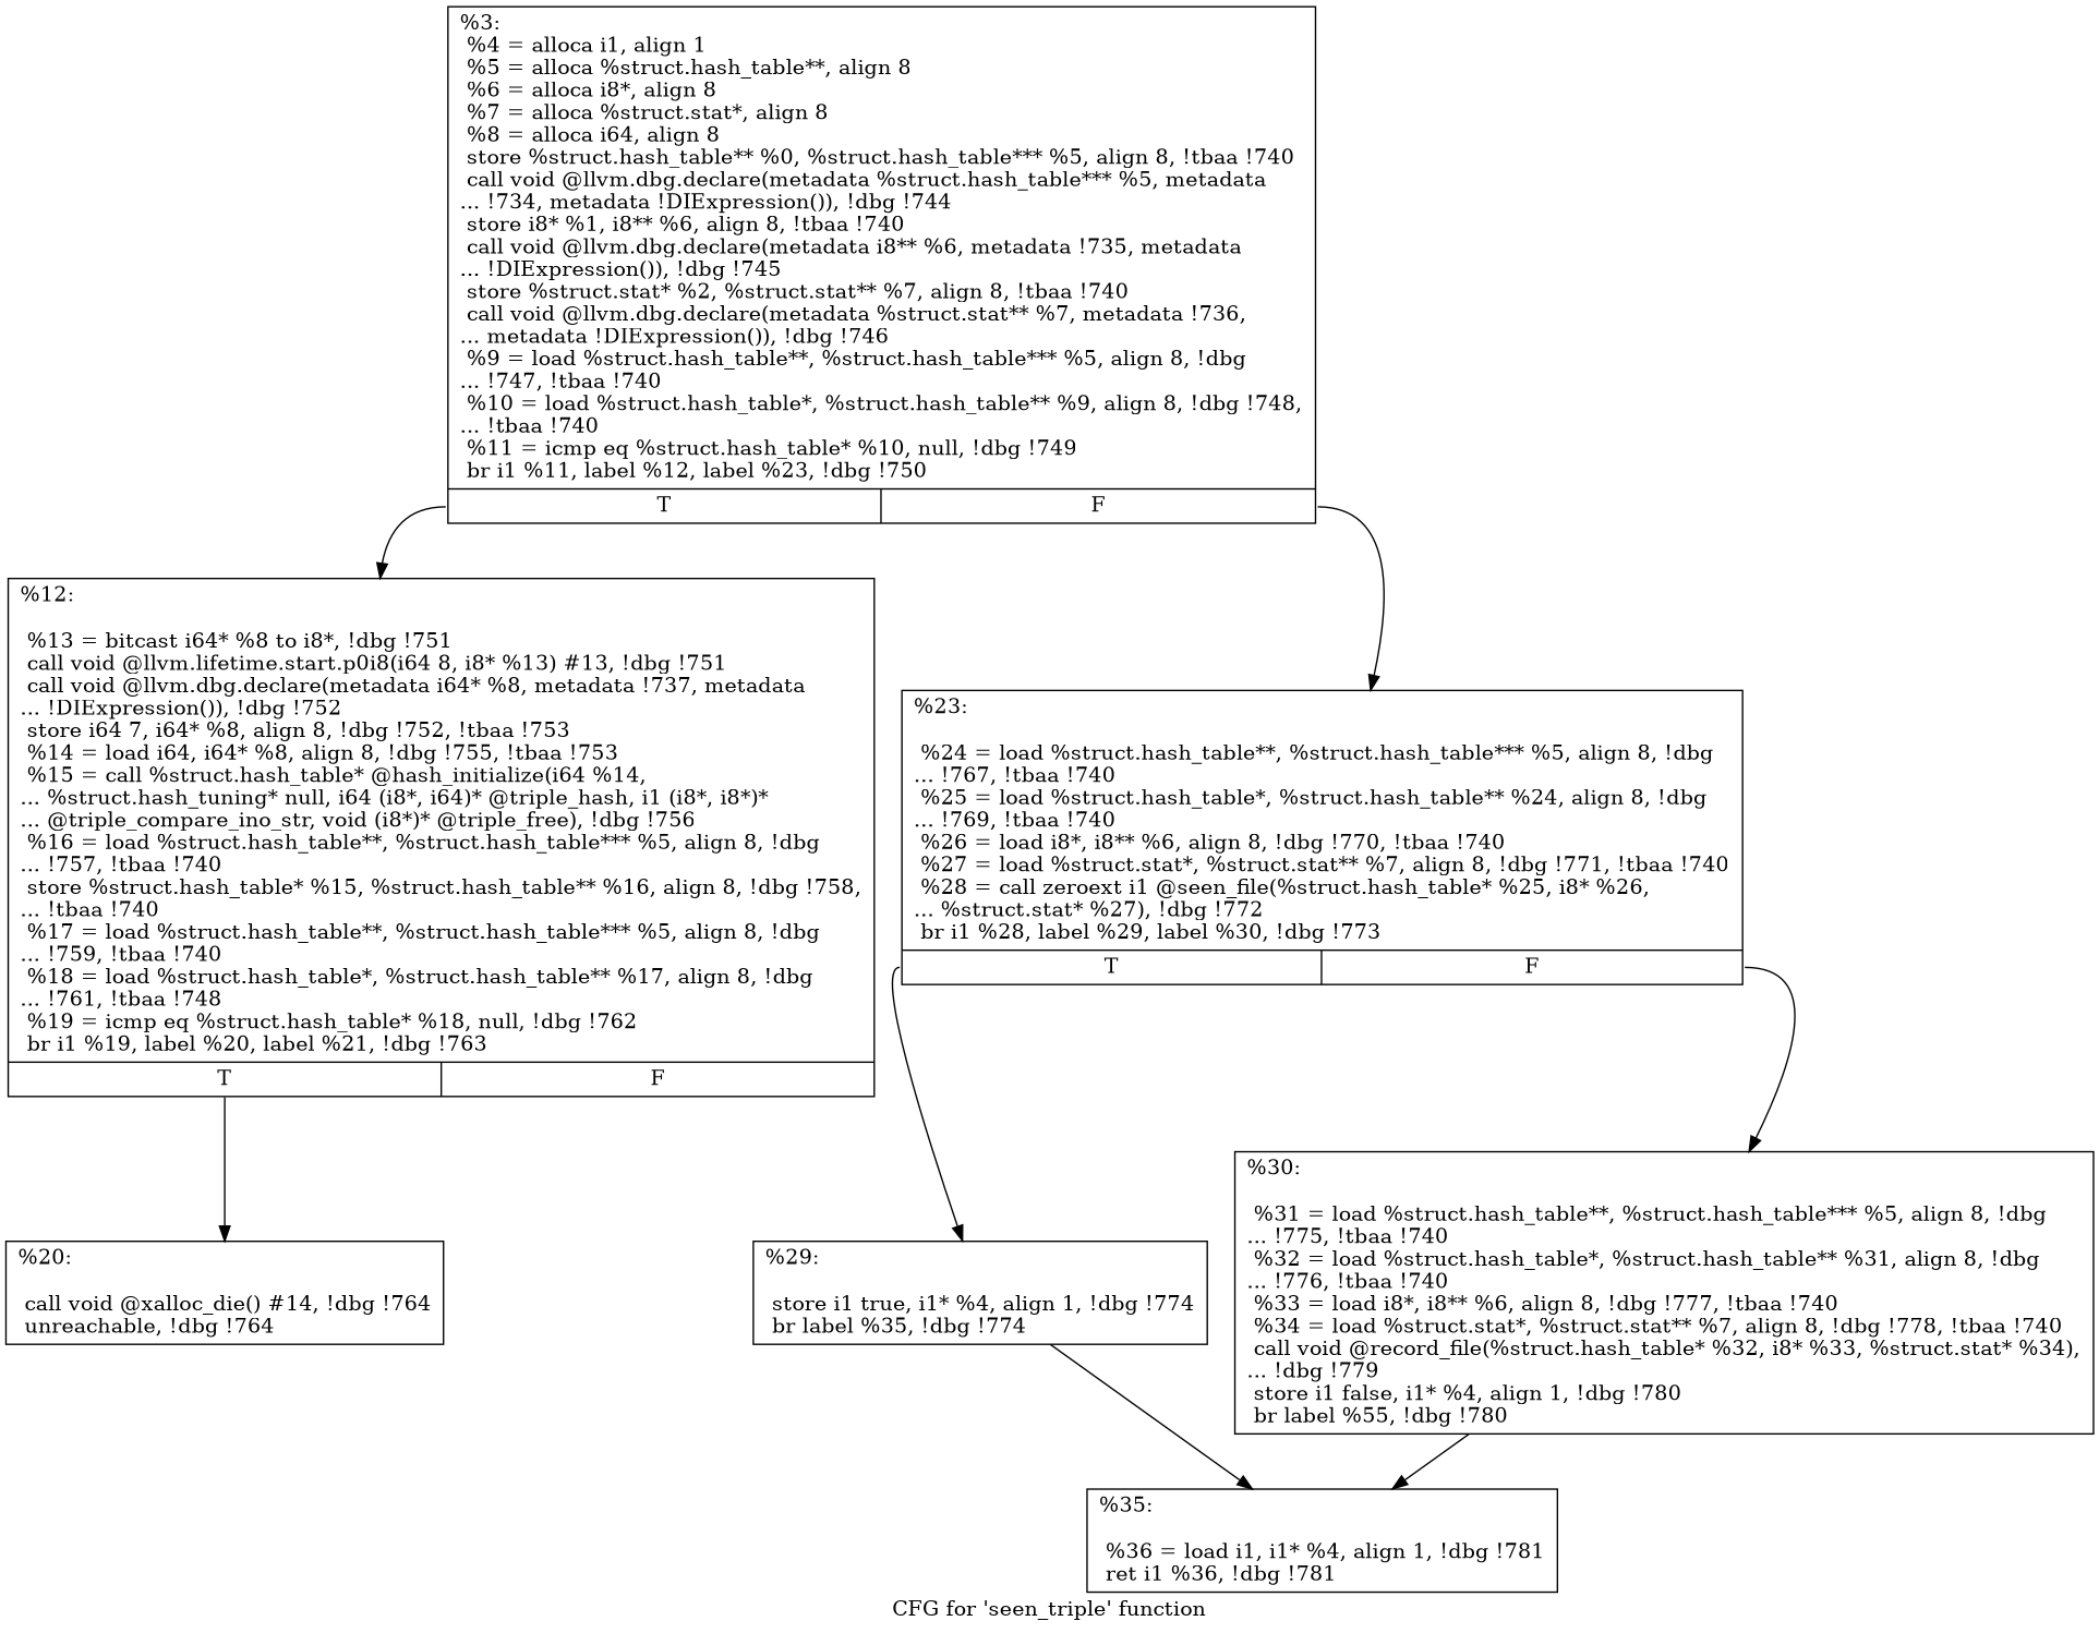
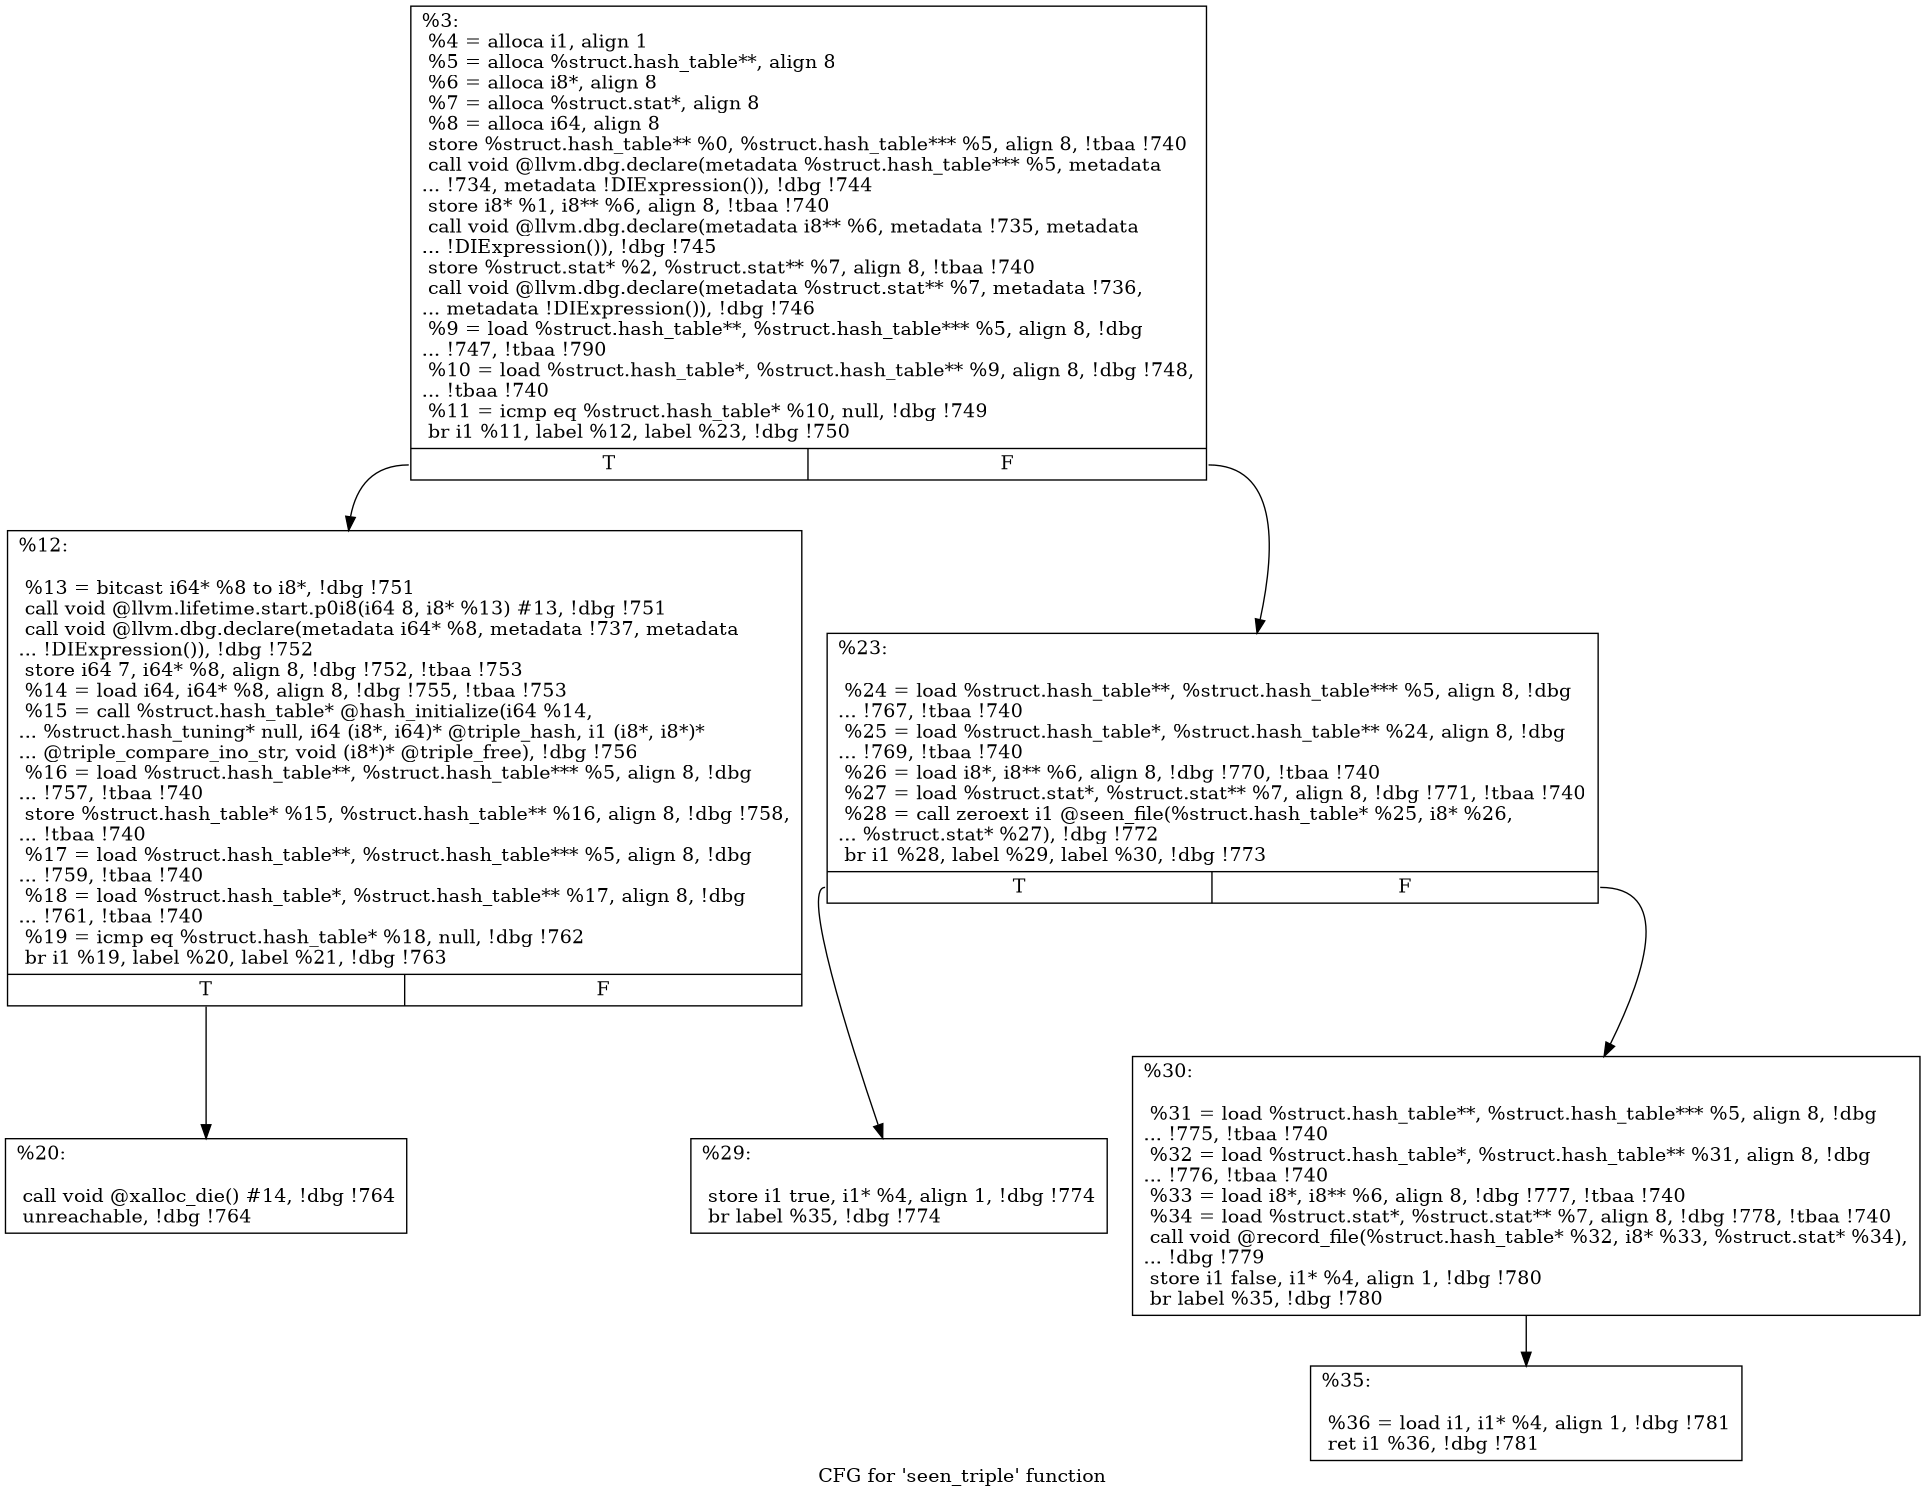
  digraph {
    label="CFG for 'seen_triple' function"
    node [shape=record]
    edge [tailport=s0]
-   n1 [label="{%3:\l  %4 = alloca i1, align 1\l  %5 = alloca %struct.hash_table**, align 8\l  %6 = alloca i8*, align 8\l  %7 = alloca %struct.stat*, align 8\l  %8 = alloca i64, align 8\l  store %struct.hash_table** %0, %struct.hash_table*** %5, align 8, !tbaa !740\l  call void @llvm.dbg.declare(metadata %struct.hash_table*** %5, metadata\l... !734, metadata !DIExpression()), !dbg !744\l  store i8* %1, i8** %6, align 8, !tbaa !740\l  call void @llvm.dbg.declare(metadata i8** %6, metadata !735, metadata\l... !DIExpression()), !dbg !745\l  store %struct.stat* %2, %struct.stat** %7, align 8, !tbaa !740\l  call void @llvm.dbg.declare(metadata %struct.stat** %7, metadata !736,\l... metadata !DIExpression()), !dbg !746\l  %9 = load %struct.hash_table**, %struct.hash_table*** %5, align 8, !dbg\l... !747, !tbaa !740\l  %10 = load %struct.hash_table*, %struct.hash_table** %9, align 8, !dbg !748,\l... !tbaa !740\l  %11 = icmp eq %struct.hash_table* %10, null, !dbg !749\l  br i1 %11, label %12, label %23, !dbg !750\l|{<s0>T|<s1>F}}"]
-   n2 [label="{%12:\l\l  %13 = bitcast i64* %8 to i8*, !dbg !751\l  call void @llvm.lifetime.start.p0i8(i64 8, i8* %13) #13, !dbg !751\l  call void @llvm.dbg.declare(metadata i64* %8, metadata !737, metadata\l... !DIExpression()), !dbg !752\l  store i64 7, i64* %8, align 8, !dbg !752, !tbaa !753\l  %14 = load i64, i64* %8, align 8, !dbg !755, !tbaa !753\l  %15 = call %struct.hash_table* @hash_initialize(i64 %14,\l... %struct.hash_tuning* null, i64 (i8*, i64)* @triple_hash, i1 (i8*, i8*)*\l... @triple_compare_ino_str, void (i8*)* @triple_free), !dbg !756\l  %16 = load %struct.hash_table**, %struct.hash_table*** %5, align 8, !dbg\l... !757, !tbaa !740\l  store %struct.hash_table* %15, %struct.hash_table** %16, align 8, !dbg !758,\l... !tbaa !740\l  %17 = load %struct.hash_table**, %struct.hash_table*** %5, align 8, !dbg\l... !759, !tbaa !740\l  %18 = load %struct.hash_table*, %struct.hash_table** %17, align 8, !dbg\l... !761, !tbaa !748\l  %19 = icmp eq %struct.hash_table* %18, null, !dbg !762\l  br i1 %19, label %20, label %21, !dbg !763\l|{<s0>T|<s1>F}}"]
+   n1 [label="{%3:\l  %4 = alloca i1, align 1\l  %5 = alloca %struct.hash_table**, align 8\l  %6 = alloca i8*, align 8\l  %7 = alloca %struct.stat*, align 8\l  %8 = alloca i64, align 8\l  store %struct.hash_table** %0, %struct.hash_table*** %5, align 8, !tbaa !740\l  call void @llvm.dbg.declare(metadata %struct.hash_table*** %5, metadata\l... !734, metadata !DIExpression()), !dbg !744\l  store i8* %1, i8** %6, align 8, !tbaa !740\l  call void @llvm.dbg.declare(metadata i8** %6, metadata !735, metadata\l... !DIExpression()), !dbg !745\l  store %struct.stat* %2, %struct.stat** %7, align 8, !tbaa !740\l  call void @llvm.dbg.declare(metadata %struct.stat** %7, metadata !736,\l... metadata !DIExpression()), !dbg !746\l  %9 = load %struct.hash_table**, %struct.hash_table*** %5, align 8, !dbg\l... !747, !tbaa !790\l  %10 = load %struct.hash_table*, %struct.hash_table** %9, align 8, !dbg !748,\l... !tbaa !740\l  %11 = icmp eq %struct.hash_table* %10, null, !dbg !749\l  br i1 %11, label %12, label %23, !dbg !750\l|{<s0>T|<s1>F}}"]
+   n2 [label="{%12:\l\l  %13 = bitcast i64* %8 to i8*, !dbg !751\l  call void @llvm.lifetime.start.p0i8(i64 8, i8* %13) #13, !dbg !751\l  call void @llvm.dbg.declare(metadata i64* %8, metadata !737, metadata\l... !DIExpression()), !dbg !752\l  store i64 7, i64* %8, align 8, !dbg !752, !tbaa !753\l  %14 = load i64, i64* %8, align 8, !dbg !755, !tbaa !753\l  %15 = call %struct.hash_table* @hash_initialize(i64 %14,\l... %struct.hash_tuning* null, i64 (i8*, i64)* @triple_hash, i1 (i8*, i8*)*\l... @triple_compare_ino_str, void (i8*)* @triple_free), !dbg !756\l  %16 = load %struct.hash_table**, %struct.hash_table*** %5, align 8, !dbg\l... !757, !tbaa !740\l  store %struct.hash_table* %15, %struct.hash_table** %16, align 8, !dbg !758,\l... !tbaa !740\l  %17 = load %struct.hash_table**, %struct.hash_table*** %5, align 8, !dbg\l... !759, !tbaa !740\l  %18 = load %struct.hash_table*, %struct.hash_table** %17, align 8, !dbg\l... !761, !tbaa !740\l  %19 = icmp eq %struct.hash_table* %18, null, !dbg !762\l  br i1 %19, label %20, label %21, !dbg !763\l|{<s0>T|<s1>F}}"]
    n3 [label="{%23:\l\l  %24 = load %struct.hash_table**, %struct.hash_table*** %5, align 8, !dbg\l... !767, !tbaa !740\l  %25 = load %struct.hash_table*, %struct.hash_table** %24, align 8, !dbg\l... !769, !tbaa !740\l  %26 = load i8*, i8** %6, align 8, !dbg !770, !tbaa !740\l  %27 = load %struct.stat*, %struct.stat** %7, align 8, !dbg !771, !tbaa !740\l  %28 = call zeroext i1 @seen_file(%struct.hash_table* %25, i8* %26,\l... %struct.stat* %27), !dbg !772\l  br i1 %28, label %29, label %30, !dbg !773\l|{<s0>T|<s1>F}}"]
    n4 [label="{%20:\l\l  call void @xalloc_die() #14, !dbg !764\l  unreachable, !dbg !764\l}"]
    n5 [label="{%29:\l\l  store i1 true, i1* %4, align 1, !dbg !774\l  br label %35, !dbg !774\l}"]
-   n6 [label="{%30:\l\l  %31 = load %struct.hash_table**, %struct.hash_table*** %5, align 8, !dbg\l... !775, !tbaa !740\l  %32 = load %struct.hash_table*, %struct.hash_table** %31, align 8, !dbg\l... !776, !tbaa !740\l  %33 = load i8*, i8** %6, align 8, !dbg !777, !tbaa !740\l  %34 = load %struct.stat*, %struct.stat** %7, align 8, !dbg !778, !tbaa !740\l  call void @record_file(%struct.hash_table* %32, i8* %33, %struct.stat* %34),\l... !dbg !779\l  store i1 false, i1* %4, align 1, !dbg !780\l  br label %55, !dbg !780\l}"]
+   n6 [label="{%30:\l\l  %31 = load %struct.hash_table**, %struct.hash_table*** %5, align 8, !dbg\l... !775, !tbaa !740\l  %32 = load %struct.hash_table*, %struct.hash_table** %31, align 8, !dbg\l... !776, !tbaa !740\l  %33 = load i8*, i8** %6, align 8, !dbg !777, !tbaa !740\l  %34 = load %struct.stat*, %struct.stat** %7, align 8, !dbg !778, !tbaa !740\l  call void @record_file(%struct.hash_table* %32, i8* %33, %struct.stat* %34),\l... !dbg !779\l  store i1 false, i1* %4, align 1, !dbg !780\l  br label %35, !dbg !780\l}"]
    n7 [label="{%35:\l\l  %36 = load i1, i1* %4, align 1, !dbg !781\l  ret i1 %36, !dbg !781\l}"]
    n1 -> n2
    n1 -> n3 [tailport=s1]
    n2 -> n4
    n3 -> n5
    n3 -> n6 [tailport=s1]
-   n5 -> n7 [tailport=""]
    n6 -> n7 [tailport=""]
  }
